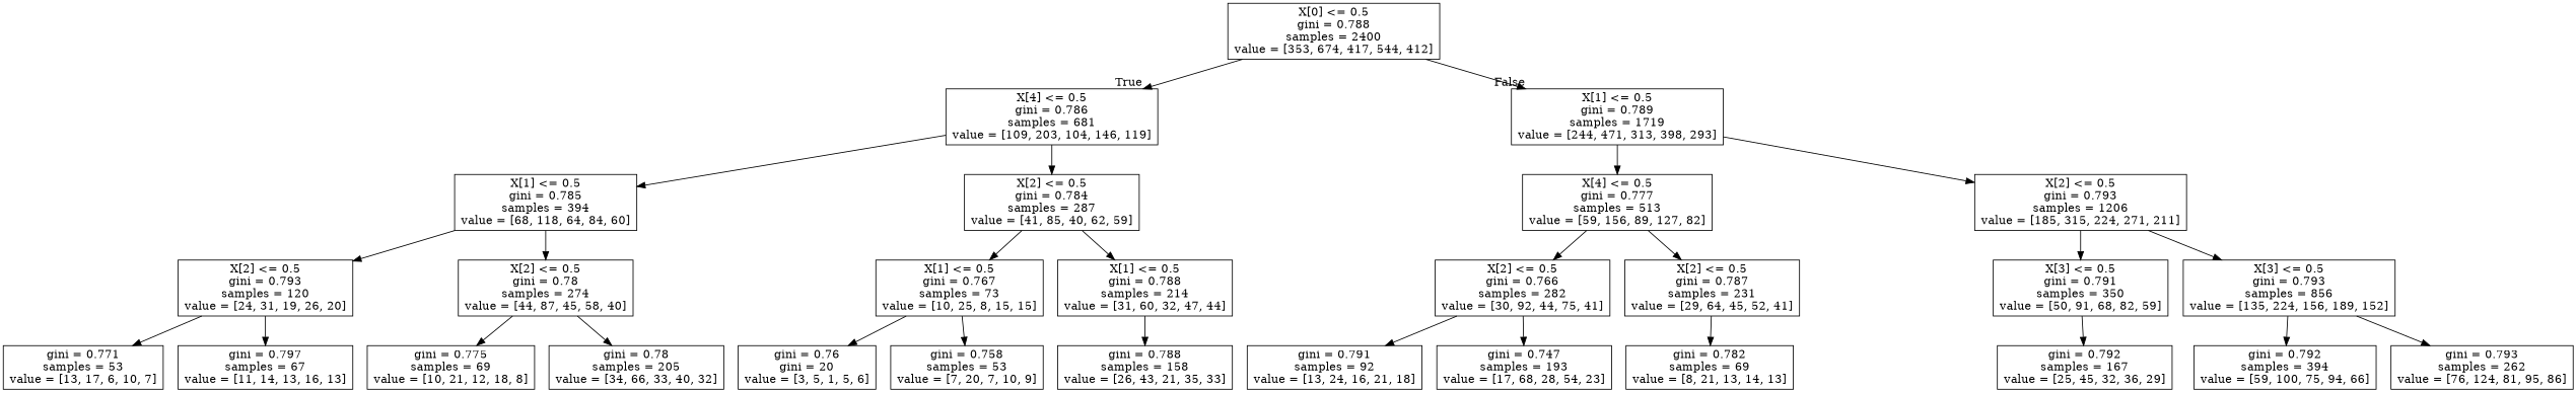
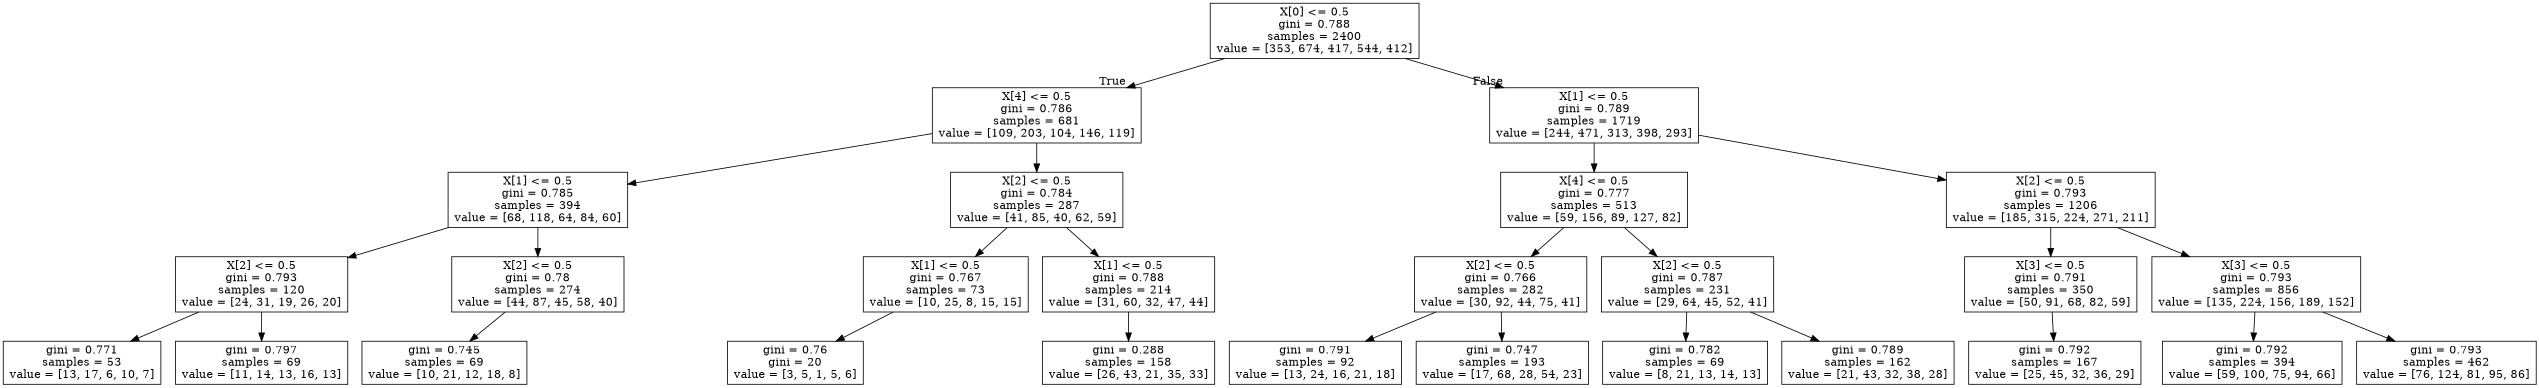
  digraph {
    node [shape=box]
    n1 [label="X[0] <= 0.5\ngini = 0.788\nsamples = 2400\nvalue = [353, 674, 417, 544, 412]"]
    n2 [label="X[4] <= 0.5\ngini = 0.786\nsamples = 681\nvalue = [109, 203, 104, 146, 119]"]
    n3 [label="X[1] <= 0.5\ngini = 0.789\nsamples = 1719\nvalue = [244, 471, 313, 398, 293]"]
    n4 [label="X[1] <= 0.5\ngini = 0.785\nsamples = 394\nvalue = [68, 118, 64, 84, 60]"]
    n5 [label="X[2] <= 0.5\ngini = 0.784\nsamples = 287\nvalue = [41, 85, 40, 62, 59]"]
    n6 [label="X[4] <= 0.5\ngini = 0.777\nsamples = 513\nvalue = [59, 156, 89, 127, 82]"]
    n7 [label="X[2] <= 0.5\ngini = 0.793\nsamples = 1206\nvalue = [185, 315, 224, 271, 211]"]
    n8 [label="X[2] <= 0.5\ngini = 0.793\nsamples = 120\nvalue = [24, 31, 19, 26, 20]"]
    n9 [label="X[2] <= 0.5\ngini = 0.78\nsamples = 274\nvalue = [44, 87, 45, 58, 40]"]
    n10 [label="X[1] <= 0.5\ngini = 0.767\nsamples = 73\nvalue = [10, 25, 8, 15, 15]"]
    n11 [label="X[1] <= 0.5\ngini = 0.788\nsamples = 214\nvalue = [31, 60, 32, 47, 44]"]
    n12 [label="gini = 0.771\nsamples = 53\nvalue = [13, 17, 6, 10, 7]"]
-   n13 [label="gini = 0.797\nsamples = 67\nvalue = [11, 14, 13, 16, 13]"]
-   n14 [label="gini = 0.775\nsamples = 69\nvalue = [10, 21, 12, 18, 8]"]
-   n15 [label="gini = 0.78\nsamples = 205\nvalue = [34, 66, 33, 40, 32]"]
+   n13 [label="gini = 0.797\nsamples = 69\nvalue = [11, 14, 13, 16, 13]"]
+   n14 [label="gini = 0.745\nsamples = 69\nvalue = [10, 21, 12, 18, 8]"]
    n16 [label="gini = 0.76\ngini = 20\nvalue = [3, 5, 1, 5, 6]"]
-   n17 [label="gini = 0.758\nsamples = 53\nvalue = [7, 20, 7, 10, 9]"]
-   n18 [label="gini = 0.788\nsamples = 158\nvalue = [26, 43, 21, 35, 33]"]
+   n18 [label="gini = 0.288\nsamples = 158\nvalue = [26, 43, 21, 35, 33]"]
    n19 [label="X[2] <= 0.5\ngini = 0.766\nsamples = 282\nvalue = [30, 92, 44, 75, 41]"]
    n20 [label="X[2] <= 0.5\ngini = 0.787\nsamples = 231\nvalue = [29, 64, 45, 52, 41]"]
    n21 [label="X[3] <= 0.5\ngini = 0.791\nsamples = 350\nvalue = [50, 91, 68, 82, 59]"]
    n22 [label="X[3] <= 0.5\ngini = 0.793\nsamples = 856\nvalue = [135, 224, 156, 189, 152]"]
    n23 [label="gini = 0.791\nsamples = 92\nvalue = [13, 24, 16, 21, 18]"]
    n24 [label="gini = 0.747\nsamples = 193\nvalue = [17, 68, 28, 54, 23]"]
    n25 [label="gini = 0.782\nsamples = 69\nvalue = [8, 21, 13, 14, 13]"]
+   n26 [label="gini = 0.789\nsamples = 162\nvalue = [21, 43, 32, 38, 28]"]
    n27 [label="gini = 0.792\nsamples = 167\nvalue = [25, 45, 32, 36, 29]"]
    n28 [label="gini = 0.792\nsamples = 394\nvalue = [59, 100, 75, 94, 66]"]
-   n29 [label="gini = 0.793\nsamples = 262\nvalue = [76, 124, 81, 95, 86]"]
+   n29 [label="gini = 0.793\nsamples = 462\nvalue = [76, 124, 81, 95, 86]"]
    n1 -> n2 [headlabel=True labelangle=45 labeldistance=2.5]
    n1 -> n3 [headlabel=False labelangle=-45 labeldistance=2.5]
    n2 -> n4
    n2 -> n5
    n3 -> n6
    n3 -> n7
    n4 -> n8
    n4 -> n9
    n5 -> n10
    n5 -> n11
    n6 -> n19
    n6 -> n20
    n7 -> n21
    n7 -> n22
    n8 -> n12
    n8 -> n13
    n9 -> n14
-   n9 -> n15
    n10 -> n16
-   n10 -> n17
    n11 -> n18
    n19 -> n23
    n19 -> n24
    n20 -> n25
+   n20 -> n26
    n21 -> n27
    n22 -> n28
    n22 -> n29
  }
